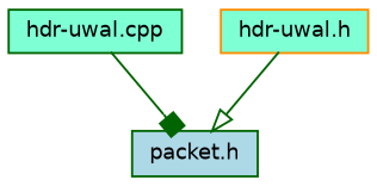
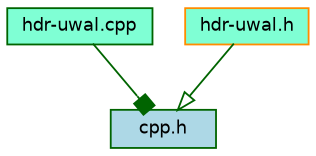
  digraph {
    node [color=darkgreen fillcolor=aquamarine fontname=Helvetica fontsize=10 shape=record style=filled]
    edge [color=darkgreen fontname=Helvetica fontsize=10 labelfontname=Helvetica labelfontsize=10 style=solid]
    n1 [fontcolor=black height=0.2 label="hdr-uwal.cpp" width=0.4]
-   n2 [fillcolor=lightblue height=0.2 label="packet.h" width=0.4]
+   n2 [fillcolor=lightblue height=0.2 label="cpp.h" width=0.4]
    n3 [color=darkorange height=0.2 label="hdr-uwal.h" width=0.4]
    n1 -> n2 [arrowhead=box]
    n3 -> n2 [arrowhead=onormal]
  }
